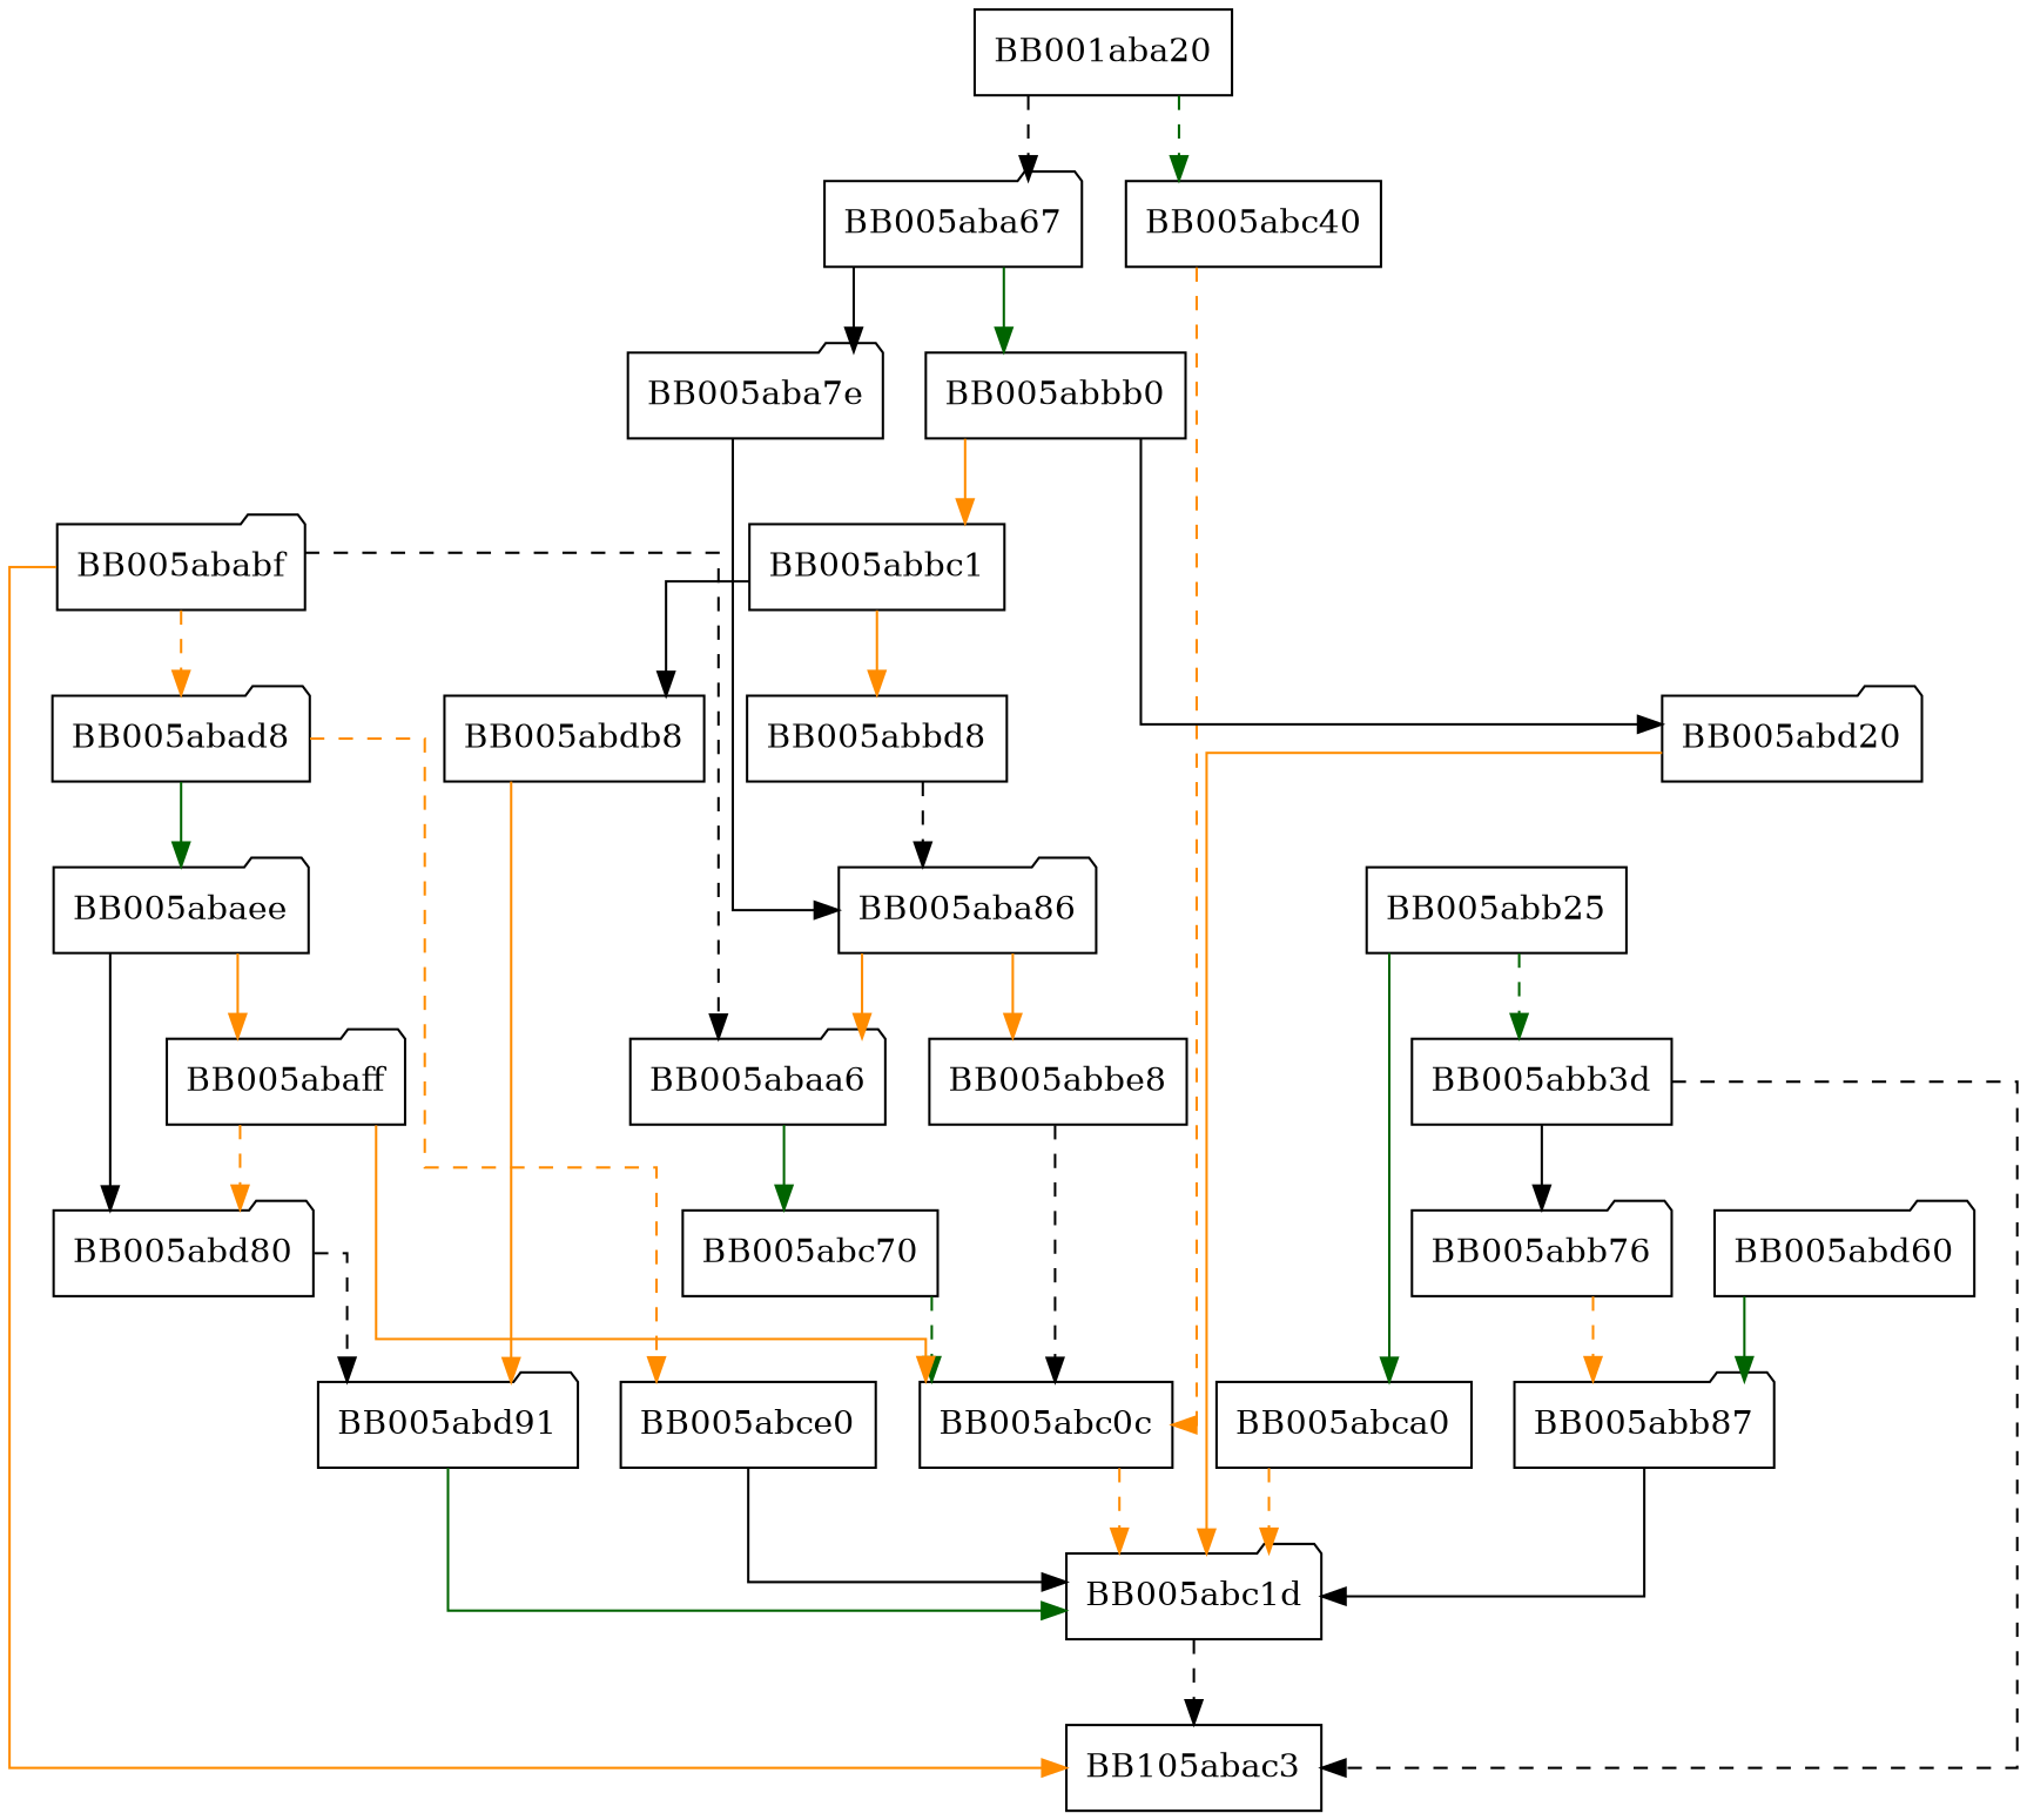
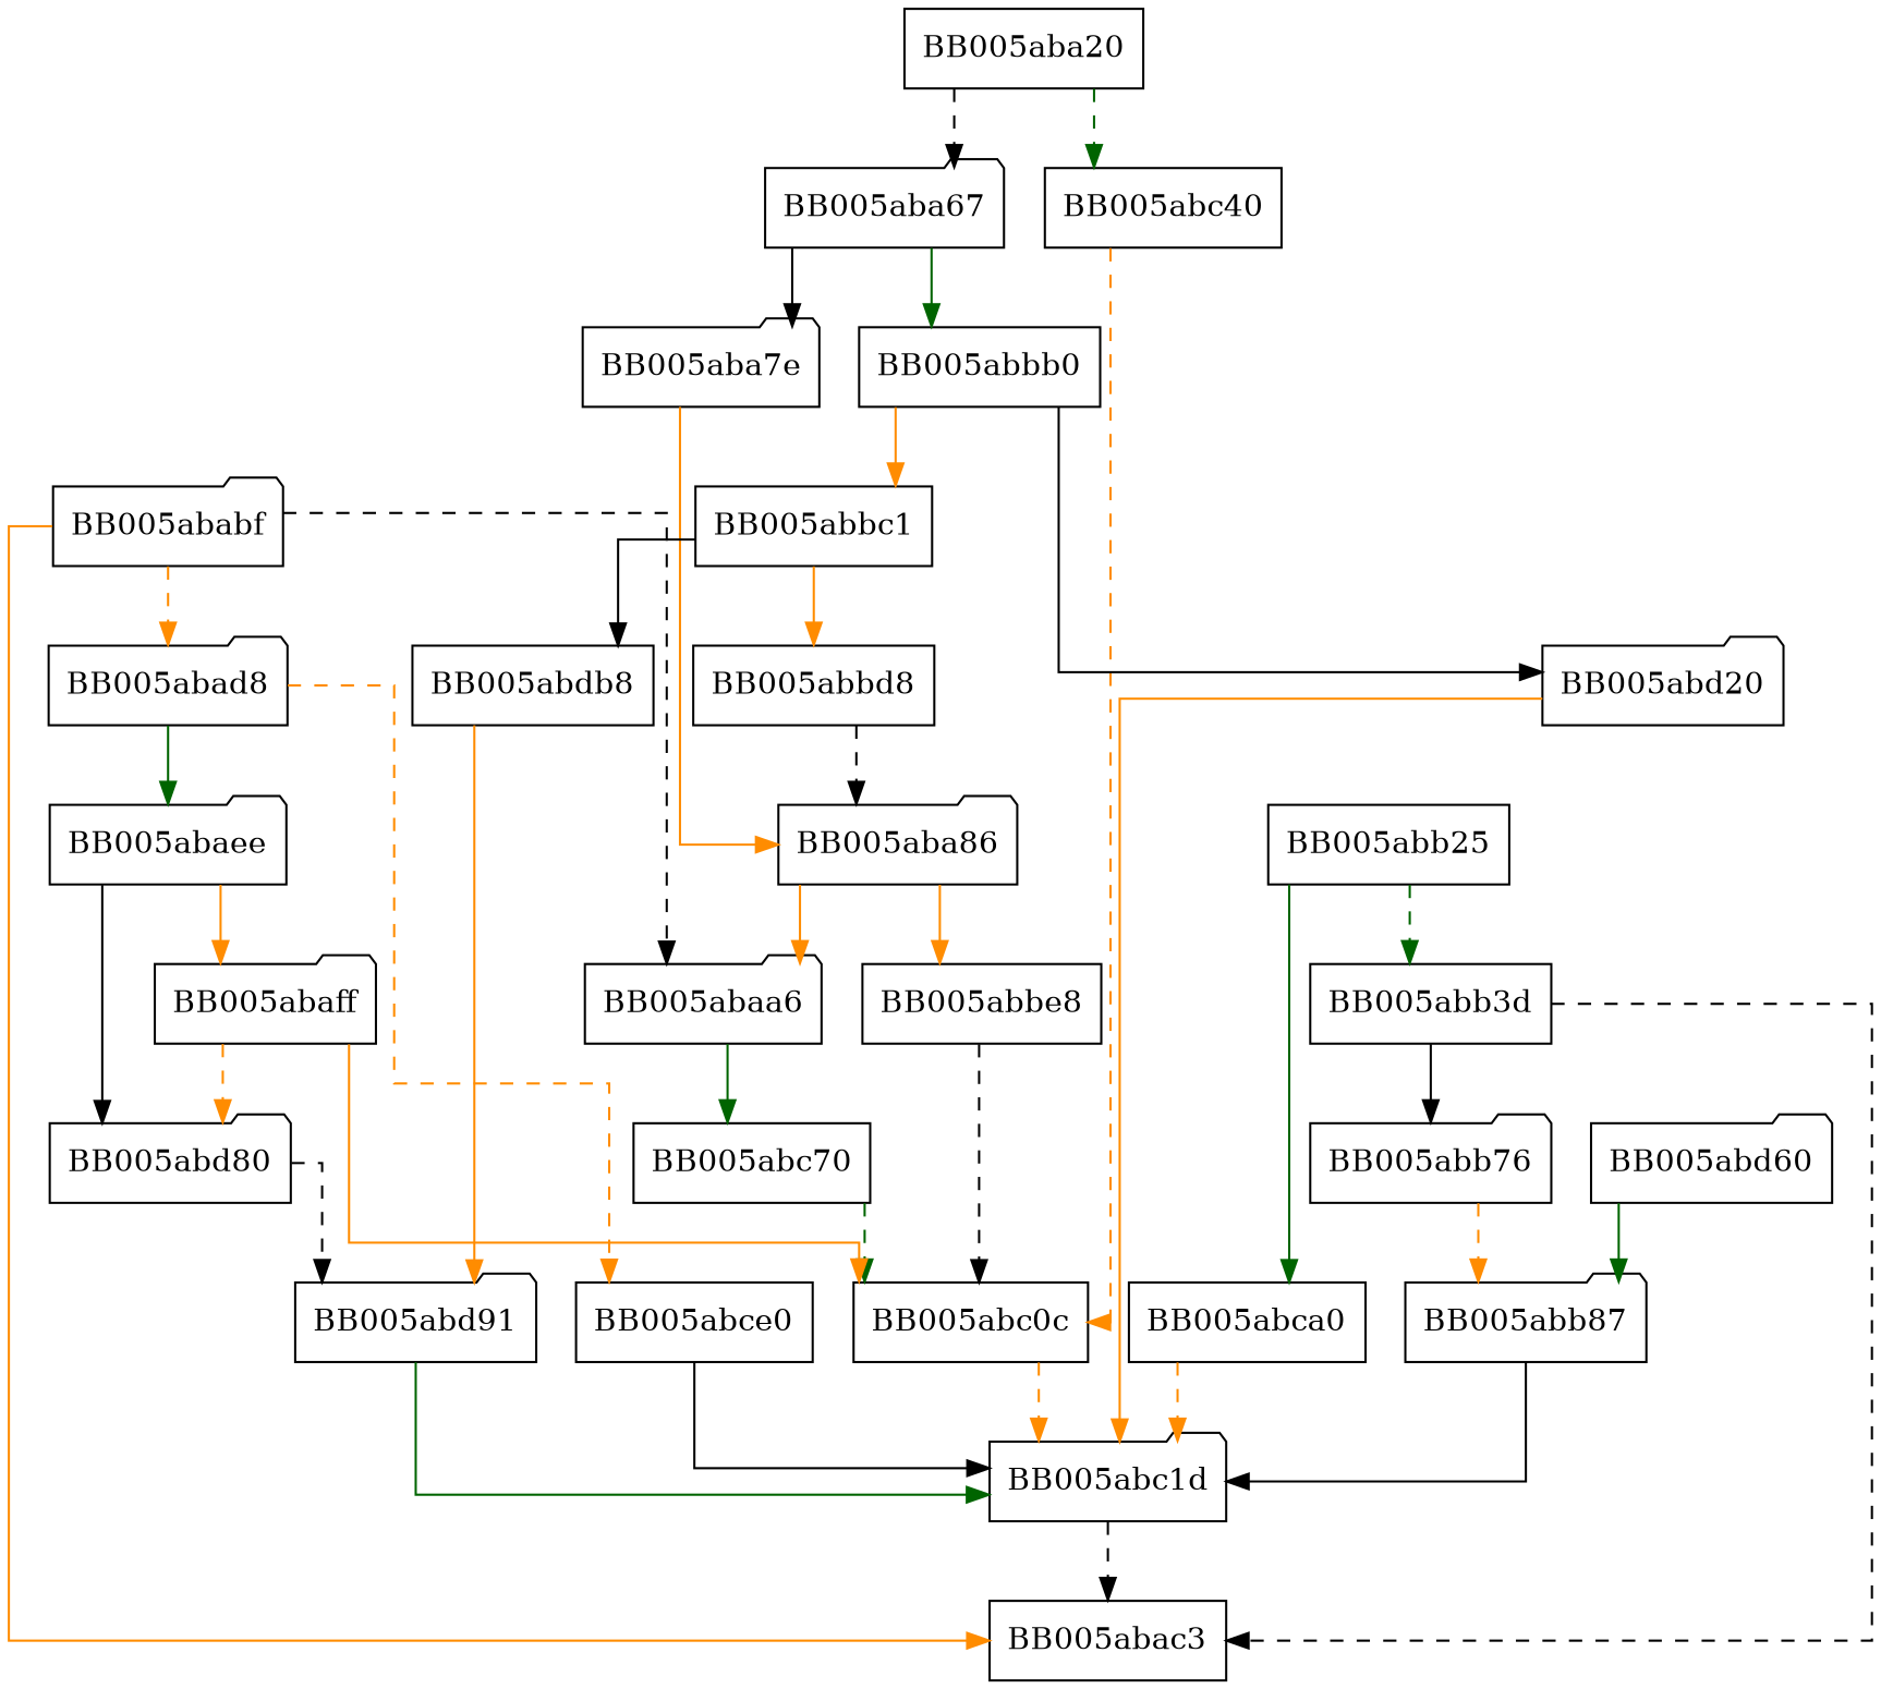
  digraph {
    splines=ortho
    node [shape=folder]
    edge [color=darkorange style=solid]
-   BB005aba20 [shape=box label=BB001aba20]
+   BB005aba20 [shape=box]
    BB005abc40 [shape=box]
    BB005aba67
    BB005abc0c [shape=box]
    BB005abbb0 [shape=box]
    BB005aba7e
    BB005abc1d
    BB005abd20
    BB005abbc1 [shape=box]
    BB005aba86
    BB005abdb8 [shape=box]
    BB005abbd8 [shape=box]
    BB005abbe8 [shape=box]
    BB005abaa6
    BB005abc70 [shape=box]
    BB005ababf
    BB005abad8
-   BB005abac3 [shape=box label=BB105abac3]
+   BB005abac3 [shape=box]
    BB005abce0 [shape=box]
    BB005abaee
    BB005abaff
    BB005abd80
    BB005abd60
    BB005abb87
    BB005abd91
    BB005abb25 [shape=box]
    BB005abca0 [shape=box]
    BB005abb3d [shape=box]
    BB005abb76
    BB005aba20 -> BB005abc40 [color=darkgreen style=dashed]
    BB005aba20 -> BB005aba67 [color=black style=dashed]
    BB005abc40 -> BB005abc0c [style=dashed]
    BB005aba67 -> BB005abbb0 [color=darkgreen]
    BB005aba67 -> BB005aba7e [color=black]
    BB005abc0c -> BB005abc1d [style=dashed]
    BB005abbb0 -> BB005abd20 [color=black]
    BB005abbb0 -> BB005abbc1
-   BB005aba7e -> BB005aba86 [color=black]
+   BB005aba7e -> BB005aba86
    BB005abc1d -> BB005abac3 [color=black style=dashed]
    BB005abd20 -> BB005abc1d
    BB005abbc1 -> BB005abdb8 [color=black]
    BB005abbc1 -> BB005abbd8
    BB005aba86 -> BB005abbe8
    BB005aba86 -> BB005abaa6
    BB005abdb8 -> BB005abd91
    BB005abbd8 -> BB005aba86 [color=black style=dashed]
    BB005abbe8 -> BB005abc0c [color=black style=dashed]
    BB005abaa6 -> BB005abc70 [color=darkgreen]
    BB005abc70 -> BB005abc0c [color=darkgreen style=dashed]
    BB005ababf -> BB005abaa6 [color=black style=dashed]
    BB005ababf -> BB005abad8 [style=dashed]
    BB005ababf -> BB005abac3
    BB005abad8 -> BB005abce0 [style=dashed]
    BB005abad8 -> BB005abaee [color=darkgreen]
    BB005abce0 -> BB005abc1d [color=black]
    BB005abaee -> BB005abaff
    BB005abaee -> BB005abd80 [color=black]
    BB005abaff -> BB005abc0c
    BB005abaff -> BB005abd80 [style=dashed]
    BB005abd80 -> BB005abd91 [color=black style=dashed]
    BB005abd60 -> BB005abb87 [color=darkgreen]
    BB005abb87 -> BB005abc1d [color=black]
    BB005abd91 -> BB005abc1d [color=darkgreen]
    BB005abb25 -> BB005abca0 [color=darkgreen]
    BB005abb25 -> BB005abb3d [color=darkgreen style=dashed]
    BB005abca0 -> BB005abc1d [style=dashed]
    BB005abb3d -> BB005abac3 [color=black style=dashed]
    BB005abb3d -> BB005abb76 [color=black]
    BB005abb76 -> BB005abb87 [style=dashed]
  }
